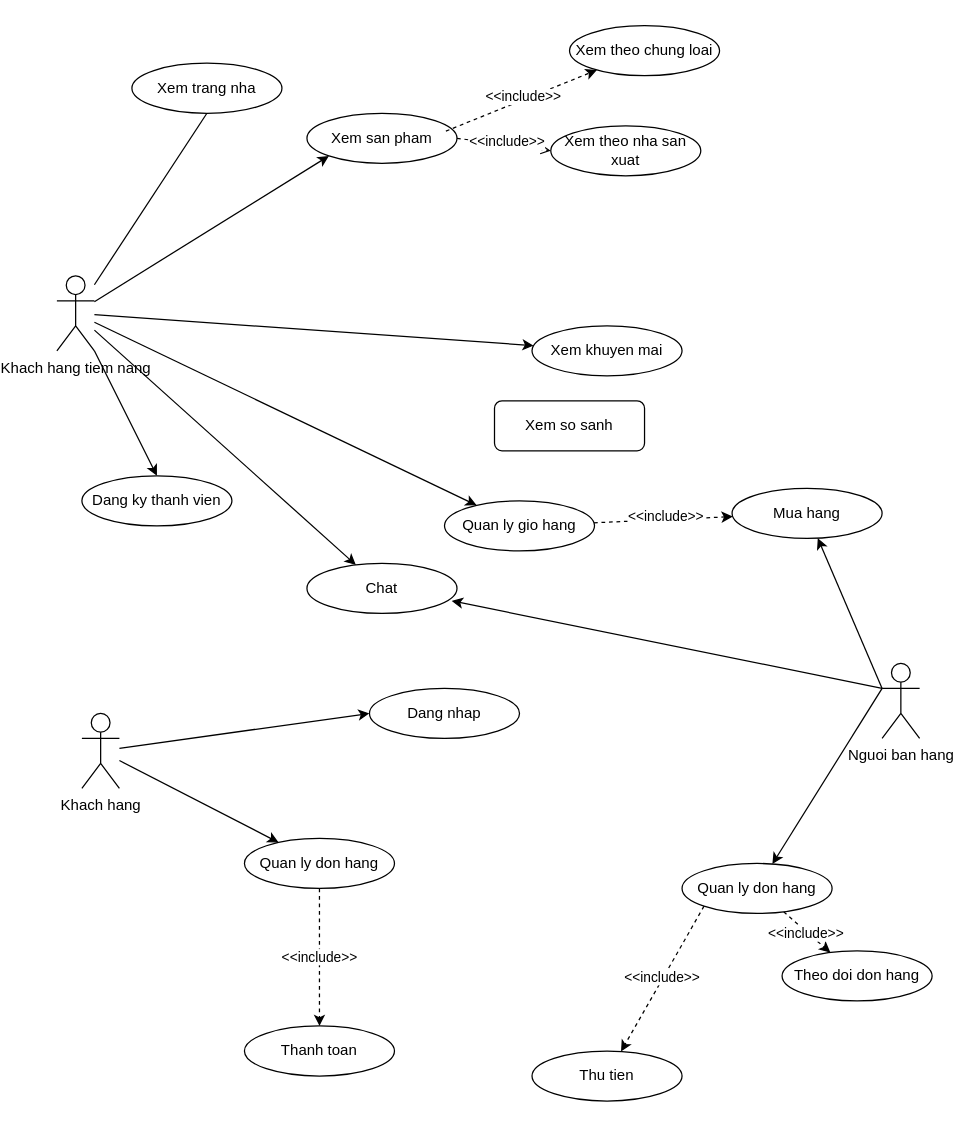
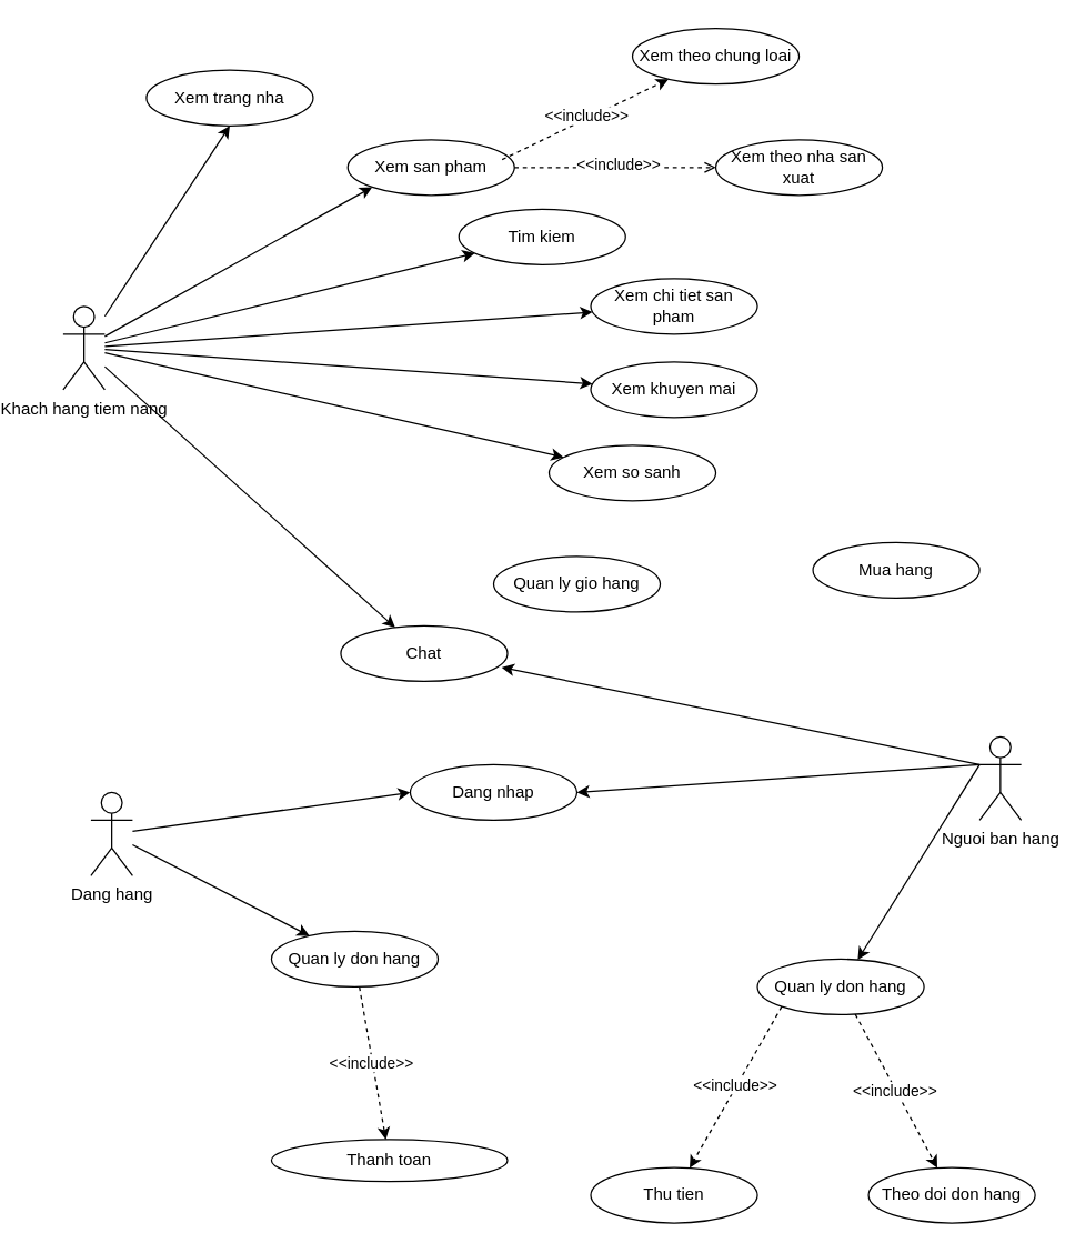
  <mxCell id="0" />
  <mxCell id="1" parent="0" />
- <mxCell id="2" style="edgeStyle=none;html=1;entryX=0.5;entryY=1;entryDx=0;entryDy=0;endArrow=none;" edge="1" parent="1" source="10" target="11"><mxGeometry relative="1" as="geometry" /></mxCell>
+ <mxCell id="2" style="edgeStyle=none;html=1;entryX=0.5;entryY=1;entryDx=0;entryDy=0;" edge="1" parent="1" source="10" target="11"><mxGeometry relative="1" as="geometry" /></mxCell>
  <mxCell id="3" style="edgeStyle=none;html=1;entryX=0;entryY=1;entryDx=0;entryDy=0;" edge="1" parent="1" source="10" target="17"><mxGeometry relative="1" as="geometry" /></mxCell>
+ <mxCell id="4" style="edgeStyle=none;html=1;" edge="1" parent="1" source="10" target="21"><mxGeometry relative="1" as="geometry" /></mxCell>
+ <mxCell id="5" style="edgeStyle=none;html=1;" edge="1" parent="1" source="10" target="20"><mxGeometry relative="1" as="geometry" /></mxCell>
  <mxCell id="6" style="edgeStyle=none;html=1;" edge="1" parent="1" source="10" target="19"><mxGeometry relative="1" as="geometry" /></mxCell>
- <mxCell id="7" style="edgeStyle=none;html=1;entryX=0.5;entryY=0;entryDx=0;entryDy=0;" edge="1" parent="1" source="10" target="12"><mxGeometry relative="1" as="geometry" /></mxCell>
- <mxCell id="8" style="edgeStyle=none;html=1;" edge="1" parent="1" source="10" target="16"><mxGeometry relative="1" as="geometry" /></mxCell>
+ <mxCell id="8" style="edgeStyle=none;html=1;" edge="1" parent="1" source="10" target="18"><mxGeometry relative="1" as="geometry" /></mxCell>
  <mxCell id="9" style="edgeStyle=none;html=1;" edge="1" parent="1" source="10" target="13"><mxGeometry relative="1" as="geometry" /></mxCell>
  <mxCell id="10" value="Khach hang tiem nang" style="shape=umlActor;verticalLabelPosition=bottom;verticalAlign=top;html=1;outlineConnect=0;" vertex="1" parent="1"><mxGeometry x="20" y="220" width="30" height="60" as="geometry" /></mxCell>
  <mxCell id="11" value="Xem trang nha" style="ellipse;whiteSpace=wrap;html=1;" vertex="1" parent="1"><mxGeometry x="80" y="50" width="120" height="40" as="geometry" /></mxCell>
- <mxCell id="12" value="Dang ky thanh vien" style="ellipse;whiteSpace=wrap;html=1;" vertex="1" parent="1"><mxGeometry x="40" y="380" width="120" height="40" as="geometry" /></mxCell>
  <mxCell id="13" value="Chat&lt;span style=&quot;font-family: monospace; font-size: 0px; text-align: start; text-wrap-mode: nowrap;&quot;&gt;%3CmxGraphModel%3E%3Croot%3E%3CmxCell%20id%3D%220%22%2F%3E%3CmxCell%20id%3D%221%22%20parent%3D%220%22%2F%3E%3CmxCell%20id%3D%222%22%20value%3D%22%22%20style%3D%22ellipse%3BwhiteSpace%3Dwrap%3Bhtml%3D1%3B%22%20vertex%3D%221%22%20parent%3D%221%22%3E%3CmxGeometry%20x%3D%22300%22%20y%3D%22330%22%20width%3D%22120%22%20height%3D%2280%22%20as%3D%22geometry%22%2F%3E%3C%2FmxCell%3E%3C%2Froot%3E%3C%2FmxGraphModel%3E&lt;/span&gt;" style="ellipse;whiteSpace=wrap;html=1;" vertex="1" parent="1"><mxGeometry x="220" y="450" width="120" height="40" as="geometry" /></mxCell>
- <mxCell id="14" style="edgeStyle=none;html=1;dashed=1;" edge="1" parent="1" source="16" target="23"><mxGeometry relative="1" as="geometry" /></mxCell>
- <mxCell id="15" value="&amp;lt;&amp;lt;include&amp;gt;&amp;gt;" style="edgeLabel;html=1;align=center;verticalAlign=middle;resizable=0;points=[];" vertex="1" connectable="0" parent="14"><mxGeometry x="0.026" y="3" relative="1" as="geometry"><mxPoint as="offset" /></mxGeometry></mxCell>
  <mxCell id="16" value="Quan ly gio hang" style="ellipse;whiteSpace=wrap;html=1;" vertex="1" parent="1"><mxGeometry x="330" y="400" width="120" height="40" as="geometry" /></mxCell>
- <mxCell id="17" value="Xem san pham" style="ellipse;whiteSpace=wrap;html=1;" vertex="1" parent="1"><mxGeometry x="220" y="90" width="120" height="40" as="geometry" /></mxCell>
- <mxCell id="18" value="Xem so sanh" style="whiteSpace=wrap;html=1;rounded=1;" vertex="1" parent="1"><mxGeometry x="370" y="320" width="120" height="40" as="geometry" /></mxCell>
+ <mxCell id="17" value="Xem san pham" style="ellipse;whiteSpace=wrap;html=1;" vertex="1" parent="1"><mxGeometry x="225" y="100" width="120" height="40" as="geometry" /></mxCell>
+ <mxCell id="18" value="Xem so sanh" style="ellipse;whiteSpace=wrap;html=1;" vertex="1" parent="1"><mxGeometry x="370" y="320" width="120" height="40" as="geometry" /></mxCell>
  <mxCell id="19" value="Xem khuyen mai" style="ellipse;whiteSpace=wrap;html=1;" vertex="1" parent="1"><mxGeometry x="400" y="260" width="120" height="40" as="geometry" /></mxCell>
+ <mxCell id="20" value="Xem chi tiet san pham" style="ellipse;whiteSpace=wrap;html=1;" vertex="1" parent="1"><mxGeometry x="400" y="200" width="120" height="40" as="geometry" /></mxCell>
+ <mxCell id="21" value="Tim kiem" style="ellipse;whiteSpace=wrap;html=1;" vertex="1" parent="1"><mxGeometry x="305" y="150" width="120" height="40" as="geometry" /></mxCell>
  <mxCell id="22" value="Xem theo chung loai" style="ellipse;whiteSpace=wrap;html=1;" vertex="1" parent="1"><mxGeometry x="430" y="20" width="120" height="40" as="geometry" /></mxCell>
  <mxCell id="23" value="Mua hang" style="ellipse;whiteSpace=wrap;html=1;" vertex="1" parent="1"><mxGeometry x="560" y="390" width="120" height="40" as="geometry" /></mxCell>
- <mxCell id="24" value="Xem theo nha san xuat" style="ellipse;whiteSpace=wrap;html=1;" vertex="1" parent="1"><mxGeometry x="415" y="100" width="120" height="40" as="geometry" /></mxCell>
+ <mxCell id="24" value="Xem theo nha san xuat" style="ellipse;whiteSpace=wrap;html=1;" vertex="1" parent="1"><mxGeometry x="490" y="100" width="120" height="40" as="geometry" /></mxCell>
  <mxCell id="25" style="edgeStyle=none;html=1;dashed=1;exitX=0.926;exitY=0.357;exitDx=0;exitDy=0;exitPerimeter=0;" edge="1" parent="1" source="17" target="22"><mxGeometry relative="1" as="geometry"><mxPoint x="220" y="82" as="sourcePoint" /><mxPoint x="407" y="70" as="targetPoint" /></mxGeometry></mxCell>
  <mxCell id="26" value="&amp;lt;&amp;lt;include&amp;gt;&amp;gt;" style="edgeLabel;html=1;align=center;verticalAlign=middle;resizable=0;points=[];" vertex="1" connectable="0" parent="25"><mxGeometry x="0.026" y="3" relative="1" as="geometry"><mxPoint as="offset" /></mxGeometry></mxCell>
  <mxCell id="27" style="edgeStyle=none;html=1;dashed=1;exitX=1;exitY=0.5;exitDx=0;exitDy=0;entryX=0;entryY=0.5;entryDx=0;entryDy=0;endArrow=open;" edge="1" parent="1" source="17" target="24"><mxGeometry relative="1" as="geometry"><mxPoint x="300" y="210" as="sourcePoint" /><mxPoint x="487" y="198" as="targetPoint" /></mxGeometry></mxCell>
  <mxCell id="28" value="&amp;lt;&amp;lt;include&amp;gt;&amp;gt;" style="edgeLabel;html=1;align=center;verticalAlign=middle;resizable=0;points=[];" vertex="1" connectable="0" parent="27"><mxGeometry x="0.026" y="3" relative="1" as="geometry"><mxPoint as="offset" /></mxGeometry></mxCell>
  <mxCell id="29" style="edgeStyle=none;html=1;" edge="1" parent="1" source="30" target="34"><mxGeometry relative="1" as="geometry" /></mxCell>
- <mxCell id="30" value="Khach hang" style="shape=umlActor;verticalLabelPosition=bottom;verticalAlign=top;html=1;outlineConnect=0;" vertex="1" parent="1"><mxGeometry x="40" y="570" width="30" height="60" as="geometry" /></mxCell>
+ <mxCell id="30" value="Dang hang" style="shape=umlActor;verticalLabelPosition=bottom;verticalAlign=top;html=1;outlineConnect=0;" vertex="1" parent="1"><mxGeometry x="40" y="570" width="30" height="60" as="geometry" /></mxCell>
  <mxCell id="31" value="Dang nhap" style="ellipse;whiteSpace=wrap;html=1;" vertex="1" parent="1"><mxGeometry x="270" y="550" width="120" height="40" as="geometry" /></mxCell>
  <mxCell id="32" style="edgeStyle=none;html=1;dashed=1;" edge="1" parent="1" source="34" target="35"><mxGeometry relative="1" as="geometry" /></mxCell>
  <mxCell id="33" value="&amp;lt;&amp;lt;include&amp;gt;&amp;gt;" style="edgeLabel;html=1;align=center;verticalAlign=middle;resizable=0;points=[];" vertex="1" connectable="0" parent="32"><mxGeometry x="-0.013" y="-1" relative="1" as="geometry"><mxPoint as="offset" /></mxGeometry></mxCell>
  <mxCell id="34" value="Quan ly don hang" style="ellipse;whiteSpace=wrap;html=1;" vertex="1" parent="1"><mxGeometry x="170" y="670" width="120" height="40" as="geometry" /></mxCell>
- <mxCell id="35" value="Thanh toan" style="ellipse;whiteSpace=wrap;html=1;" vertex="1" parent="1"><mxGeometry x="170" y="820" width="120" height="40" as="geometry" /></mxCell>
+ <mxCell id="35" value="Thanh toan" style="ellipse;whiteSpace=wrap;html=1;" vertex="1" parent="1"><mxGeometry x="170" y="820" width="170" height="30" as="geometry" /></mxCell>
  <mxCell id="36" style="edgeStyle=none;html=1;entryX=0;entryY=0.5;entryDx=0;entryDy=0;" edge="1" parent="1" source="30" target="31"><mxGeometry relative="1" as="geometry" /></mxCell>
  <mxCell id="37" style="edgeStyle=none;html=1;exitX=0;exitY=0.333;exitDx=0;exitDy=0;exitPerimeter=0;" edge="1" parent="1" source="38" target="41"><mxGeometry relative="1" as="geometry" /></mxCell>
  <mxCell id="38" value="Nguoi ban hang" style="shape=umlActor;verticalLabelPosition=bottom;verticalAlign=top;html=1;outlineConnect=0;" vertex="1" parent="1"><mxGeometry x="680" y="530" width="30" height="60" as="geometry" /></mxCell>
  <mxCell id="39" style="edgeStyle=none;html=1;dashed=1;" edge="1" parent="1" source="41" target="42"><mxGeometry relative="1" as="geometry" /></mxCell>
  <mxCell id="40" value="&amp;lt;&amp;lt;include&amp;gt;&amp;gt;" style="edgeLabel;html=1;align=center;verticalAlign=middle;resizable=0;points=[];" vertex="1" connectable="0" parent="39"><mxGeometry x="-0.013" y="-1" relative="1" as="geometry"><mxPoint as="offset" /></mxGeometry></mxCell>
  <mxCell id="41" value="Quan ly don hang" style="ellipse;whiteSpace=wrap;html=1;" vertex="1" parent="1"><mxGeometry x="520" y="690" width="120" height="40" as="geometry" /></mxCell>
- <mxCell id="42" value="Theo doi don hang" style="ellipse;whiteSpace=wrap;html=1;" vertex="1" parent="1"><mxGeometry x="600" y="760" width="120" height="40" as="geometry" /></mxCell>
- <mxCell id="43" style="edgeStyle=none;html=1;exitX=0;exitY=0.333;exitDx=0;exitDy=0;exitPerimeter=0;" edge="1" parent="1" source="38" target="23"><mxGeometry relative="1" as="geometry"><mxPoint x="680" y="580" as="sourcePoint" /><mxPoint x="436.72" y="539.44" as="targetPoint" /></mxGeometry></mxCell>
+ <mxCell id="42" value="Theo doi don hang" style="ellipse;whiteSpace=wrap;html=1;" vertex="1" parent="1"><mxGeometry x="600" y="840" width="120" height="40" as="geometry" /></mxCell>
+ <mxCell id="43" style="edgeStyle=none;html=1;entryX=1;entryY=0.5;entryDx=0;entryDy=0;exitX=0;exitY=0.333;exitDx=0;exitDy=0;exitPerimeter=0;" edge="1" parent="1" source="38" target="31"><mxGeometry relative="1" as="geometry"><mxPoint x="680" y="580" as="sourcePoint" /><mxPoint x="436.72" y="539.44" as="targetPoint" /></mxGeometry></mxCell>
  <mxCell id="44" value="Thu tien" style="ellipse;whiteSpace=wrap;html=1;" vertex="1" parent="1"><mxGeometry x="400" y="840" width="120" height="40" as="geometry" /></mxCell>
  <mxCell id="45" style="edgeStyle=none;html=1;dashed=1;exitX=0;exitY=1;exitDx=0;exitDy=0;" edge="1" parent="1" source="41" target="44"><mxGeometry relative="1" as="geometry"><mxPoint x="601" y="679" as="sourcePoint" /><mxPoint x="649" y="721" as="targetPoint" /></mxGeometry></mxCell>
  <mxCell id="46" value="&amp;lt;&amp;lt;include&amp;gt;&amp;gt;" style="edgeLabel;html=1;align=center;verticalAlign=middle;resizable=0;points=[];" vertex="1" connectable="0" parent="45"><mxGeometry x="-0.013" y="-1" relative="1" as="geometry"><mxPoint as="offset" /></mxGeometry></mxCell>
  <mxCell id="47" style="edgeStyle=none;html=1;entryX=0.965;entryY=0.75;entryDx=0;entryDy=0;entryPerimeter=0;exitX=0;exitY=0.333;exitDx=0;exitDy=0;exitPerimeter=0;" edge="1" parent="1" source="38" target="13"><mxGeometry relative="1" as="geometry" /></mxCell>
